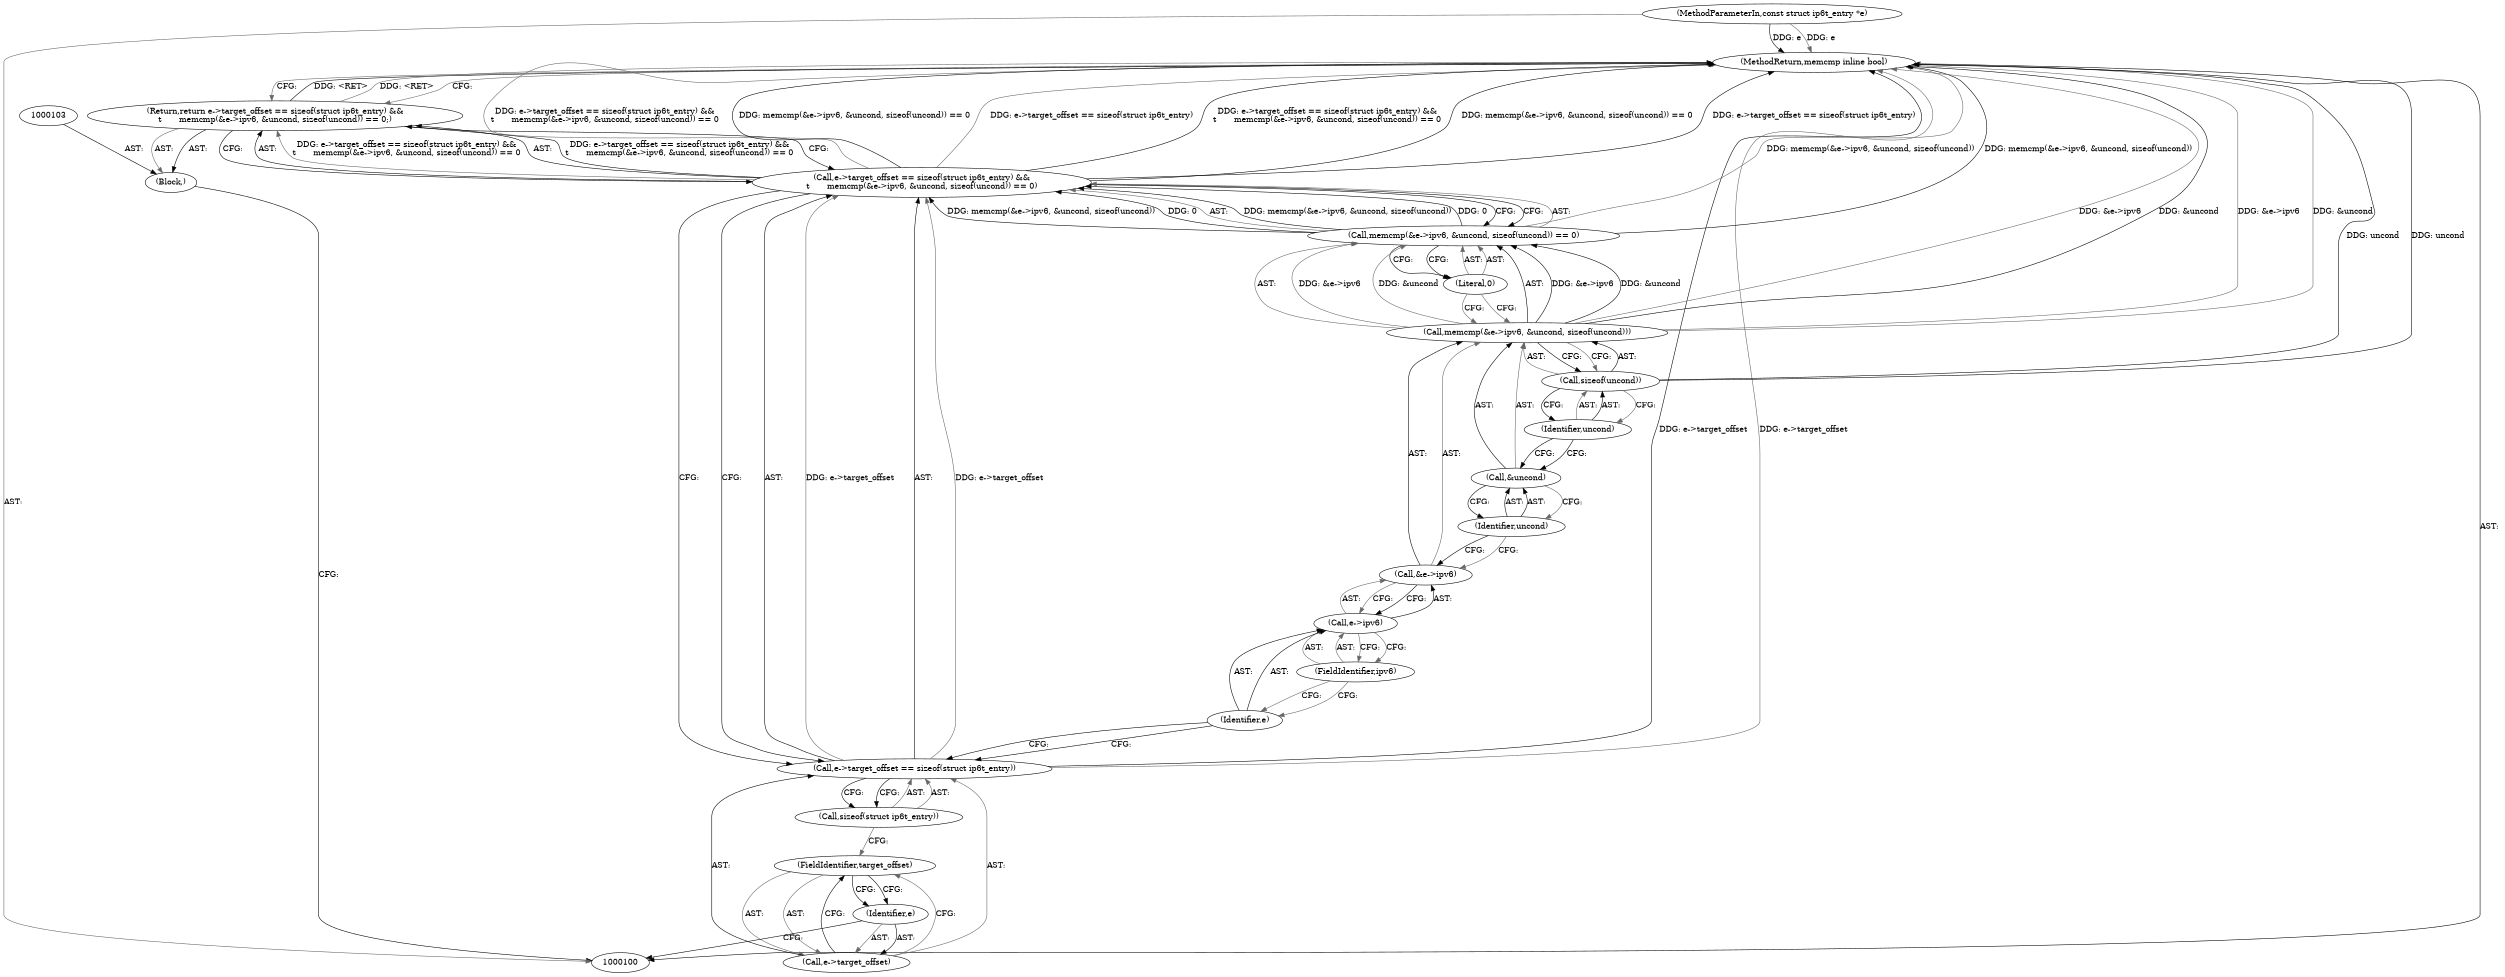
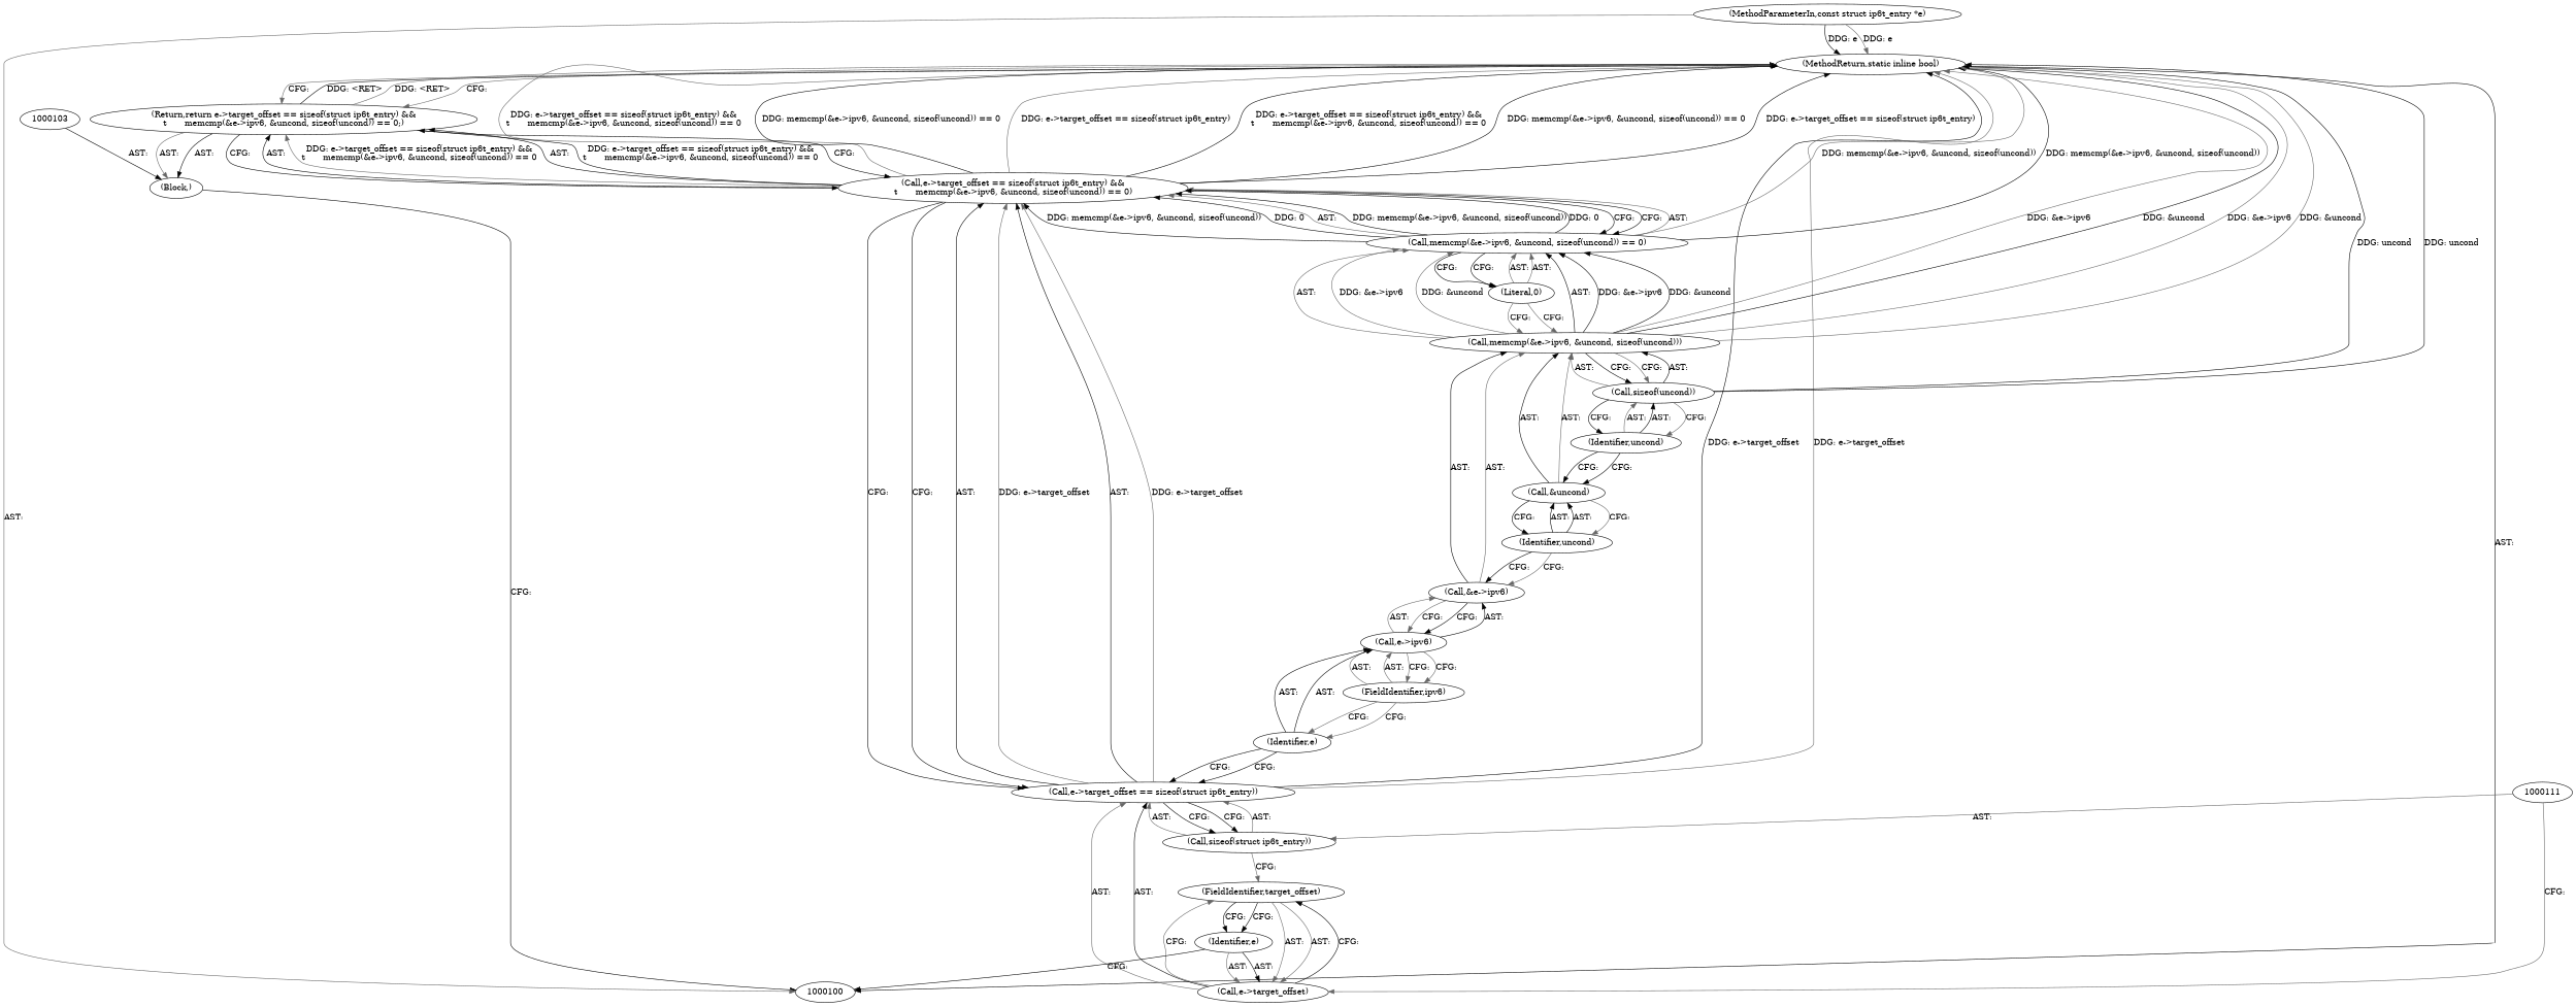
  digraph {
    edge [color=black]
-   n1 [label="(MethodReturn,memcmp inline bool)"]
+   n1 [label="(MethodReturn,static inline bool)"]
    n2 [label="(Return,return e->target_offset == sizeof(struct ip6t_entry) &&\n\t       memcmp(&e->ipv6, &uncond, sizeof(uncond)) == 0;)"]
    1000100
    n4 [label="(Block,)"]
    n5 [label="(Call,e->target_offset == sizeof(struct ip6t_entry) &&\n\t       memcmp(&e->ipv6, &uncond, sizeof(uncond)) == 0)"]
    n6 [label="(MethodParameterIn,const struct ip6t_entry *e)"]
    n7 [label="(Call,e->target_offset == sizeof(struct ip6t_entry))"]
    n8 [label="(Call,memcmp(&e->ipv6, &uncond, sizeof(uncond)) == 0)"]
    n9 [label="(FieldIdentifier,target_offset)"]
    n10 [label="(Call,e->target_offset)"]
    n11 [label="(Identifier,e)"]
    n12 [label="(Call,sizeof(struct ip6t_entry))"]
+   1000111
    n14 [label="(Literal,0)"]
    n15 [label="(Call,&e->ipv6)"]
    n16 [label="(Call,e->ipv6)"]
    n17 [label="(Call,memcmp(&e->ipv6, &uncond, sizeof(uncond)))"]
    n18 [label="(FieldIdentifier,ipv6)"]
    n19 [label="(Call,sizeof(uncond))"]
    n20 [label="(Identifier,e)"]
    n21 [label="(Call,&uncond)"]
    n22 [label="(Identifier,uncond)"]
    n23 [label="(Identifier,uncond)"]
    1000103
    n1 -> n2 [color=gray40 label="CFG: "]
    n1 -> n2 [color=gray40 label="CFG: "]
    n1 -> 1000100 [label="AST: "]
    n2 -> n1 [label="DDG: <RET>"]
    n2 -> n1 [color=gray40 label="DDG: <RET>"]
    n2 -> n4 [color=gray40 label="AST: "]
    n2 -> n4 [label="AST: "]
    n2 -> n5 [label="CFG: "]
    n2 -> n5 [label="CFG: "]
    n4 -> 1000100 [label="CFG: "]
    n5 -> n1 [color=gray40 label="DDG: e->target_offset == sizeof(struct ip6t_entry) &&\n\t       memcmp(&e->ipv6, &uncond, sizeof(uncond)) == 0"]
    n5 -> n1 [label="DDG: memcmp(&e->ipv6, &uncond, sizeof(uncond)) == 0"]
    n5 -> n1 [color=gray40 label="DDG: e->target_offset == sizeof(struct ip6t_entry)"]
    n5 -> n1 [label="DDG: e->target_offset == sizeof(struct ip6t_entry) &&\n\t       memcmp(&e->ipv6, &uncond, sizeof(uncond)) == 0"]
    n5 -> n1 [label="DDG: memcmp(&e->ipv6, &uncond, sizeof(uncond)) == 0"]
    n5 -> n1 [label="DDG: e->target_offset == sizeof(struct ip6t_entry)"]
    n5 -> n2 [label="AST: "]
    n5 -> n2 [color=gray40 label="DDG: e->target_offset == sizeof(struct ip6t_entry) &&\n\t       memcmp(&e->ipv6, &uncond, sizeof(uncond)) == 0"]
    n5 -> n2 [label="AST: "]
    n5 -> n2 [label="DDG: e->target_offset == sizeof(struct ip6t_entry) &&\n\t       memcmp(&e->ipv6, &uncond, sizeof(uncond)) == 0"]
    n5 -> n7 [label="CFG: "]
    n5 -> n7 [label="CFG: "]
    n5 -> n8 [label="CFG: "]
    n5 -> n8 [label="CFG: "]
    n6 -> n1 [label="DDG: e"]
    n6 -> n1 [color=gray40 label="DDG: e"]
    n6 -> 1000100 [color=gray40 label="AST: "]
    n7 -> n1 [label="DDG: e->target_offset"]
    n7 -> n1 [color=gray40 label="DDG: e->target_offset"]
    n7 -> n5 [label="AST: "]
    n7 -> n5 [color=gray40 label="DDG: e->target_offset"]
    n7 -> n5 [label="AST: "]
    n7 -> n5 [color=gray40 label="DDG: e->target_offset"]
    n7 -> n12 [label="CFG: "]
    n7 -> n12 [label="CFG: "]
    n8 -> n1 [color=gray40 label="DDG: memcmp(&e->ipv6, &uncond, sizeof(uncond))"]
    n8 -> n1 [label="DDG: memcmp(&e->ipv6, &uncond, sizeof(uncond))"]
    n8 -> n5 [color=gray40 label="AST: "]
    n8 -> n5 [label="DDG: memcmp(&e->ipv6, &uncond, sizeof(uncond))"]
    n8 -> n5 [label="DDG: 0"]
    n8 -> n5 [color=gray40 label="AST: "]
    n8 -> n5 [label="DDG: memcmp(&e->ipv6, &uncond, sizeof(uncond))"]
    n8 -> n5 [label="DDG: 0"]
    n8 -> n14 [label="CFG: "]
    n8 -> n14 [label="CFG: "]
    n9 -> n10 [color=gray40 label="AST: "]
    n9 -> n10 [color=gray40 label="AST: "]
    n9 -> n11 [label="CFG: "]
    n9 -> n11 [label="CFG: "]
    n10 -> n7 [color=gray40 label="AST: "]
    n10 -> n7 [label="AST: "]
    n10 -> n9 [label="CFG: "]
    n10 -> n9 [color=gray40 label="CFG: "]
    n11 -> 1000100 [label="CFG: "]
    n11 -> n10 [color=gray40 label="AST: "]
    n11 -> n10 [label="AST: "]
    n12 -> n7 [color=gray40 label="AST: "]
    n12 -> n7 [color=gray40 label="AST: "]
    n12 -> n9 [color=gray40 label="CFG: "]
+   1000111 -> n10 [color=gray40 label="CFG: "]
+   1000111 -> n12 [color=gray40 label="AST: "]
    n14 -> n8 [color=gray40 label="AST: "]
    n14 -> n8 [color=gray40 label="AST: "]
    n14 -> n17 [color=gray40 label="CFG: "]
    n14 -> n17 [color=gray40 label="CFG: "]
    n15 -> n16 [color=gray40 label="CFG: "]
    n15 -> n16 [label="CFG: "]
    n15 -> n17 [label="AST: "]
    n15 -> n17 [color=gray40 label="AST: "]
    n16 -> n15 [label="AST: "]
    n16 -> n15 [color=gray40 label="AST: "]
    n16 -> n18 [color=gray40 label="CFG: "]
    n16 -> n18 [color=gray40 label="CFG: "]
    n17 -> n1 [color=gray40 label="DDG: &e->ipv6"]
    n17 -> n1 [label="DDG: &uncond"]
    n17 -> n1 [color=gray40 label="DDG: &e->ipv6"]
    n17 -> n1 [color=gray40 label="DDG: &uncond"]
    n17 -> n8 [label="AST: "]
    n17 -> n8 [label="DDG: &e->ipv6"]
    n17 -> n8 [label="DDG: &uncond"]
    n17 -> n8 [color=gray40 label="AST: "]
    n17 -> n8 [color=gray40 label="DDG: &e->ipv6"]
    n17 -> n8 [color=gray40 label="DDG: &uncond"]
    n17 -> n19 [label="CFG: "]
    n17 -> n19 [color=gray40 label="CFG: "]
    n18 -> n16 [color=gray40 label="AST: "]
    n18 -> n16 [color=gray40 label="AST: "]
    n18 -> n20 [color=gray40 label="CFG: "]
    n18 -> n20 [color=gray40 label="CFG: "]
    n19 -> n1 [label="DDG: uncond"]
    n19 -> n1 [label="DDG: uncond"]
    n19 -> n17 [label="AST: "]
    n19 -> n17 [color=gray40 label="AST: "]
    n19 -> n23 [color=gray40 label="CFG: "]
    n19 -> n23 [label="CFG: "]
    n20 -> n7 [label="CFG: "]
    n20 -> n7 [label="CFG: "]
    n20 -> n16 [label="AST: "]
    n20 -> n16 [label="AST: "]
    n21 -> n17 [label="AST: "]
    n21 -> n17 [color=gray40 label="AST: "]
    n21 -> n22 [color=gray40 label="CFG: "]
    n21 -> n22 [label="CFG: "]
    n22 -> n15 [color=gray40 label="CFG: "]
    n22 -> n15 [label="CFG: "]
    n22 -> n21 [label="AST: "]
    n22 -> n21 [label="AST: "]
    n23 -> n19 [color=gray40 label="AST: "]
    n23 -> n19 [label="AST: "]
    n23 -> n21 [label="CFG: "]
    n23 -> n21 [label="CFG: "]
    1000103 -> n4 [label="AST: "]
  }
